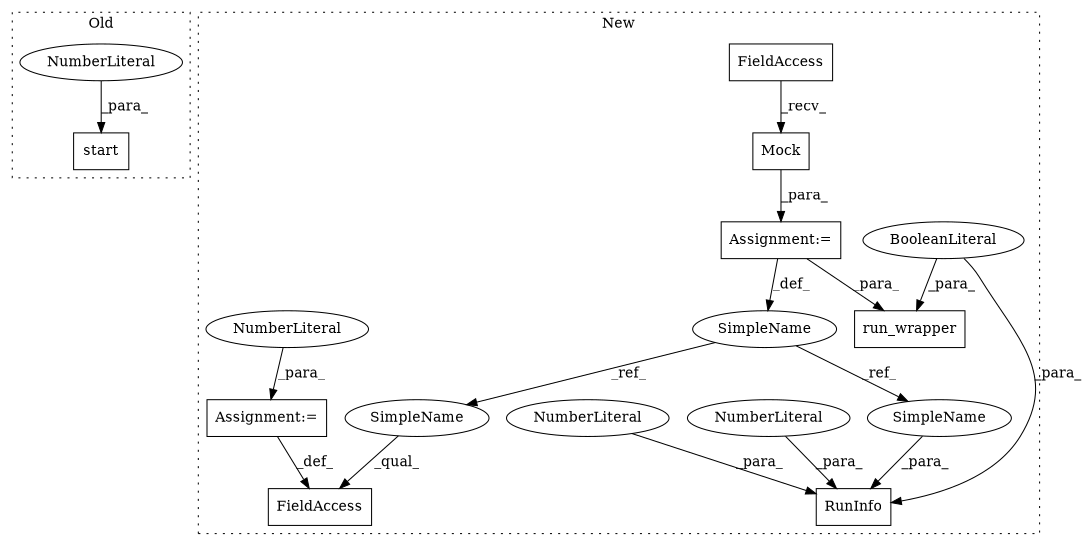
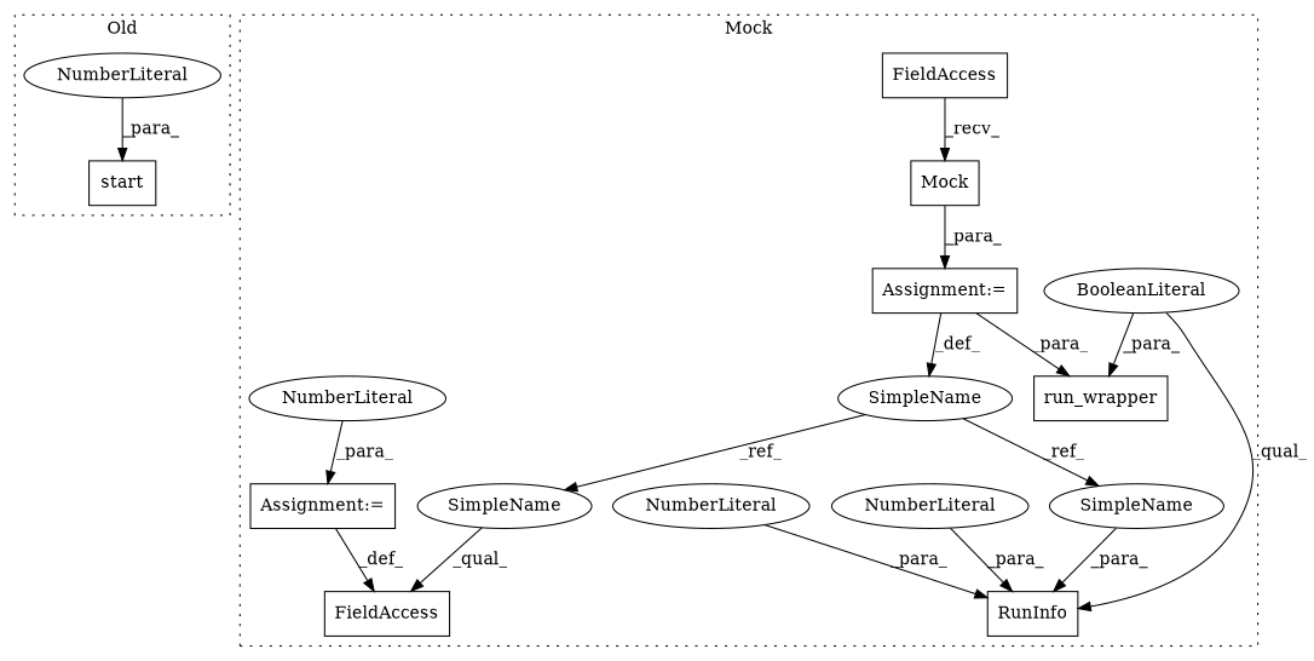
  digraph {
    node [a=32 l=6 s=8431 shape=box]
    n1 [l="6,1" label=start s="7678,7696"]
    n2 [a=34 l=2 label=NumberLiteral s=7694 shape=ellipse]
    n3 [l="8,1" label=RunInfo s="9066,9101"]
    n4 [a=34 l=2 label=NumberLiteral s=9081 shape=ellipse]
    n5 [a=34 l=1 label=NumberLiteral s=9094 shape=ellipse]
    n6 [a=42 label=SimpleName s=8398 shape=ellipse]
    n7 [a=22 l=16 label=FieldAccess]
    n8 [l="12,1" label=run_wrapper s="9054,9102"]
    n9 [a=9 l=5 label=BooleanLiteral s=9096 shape=ellipse]
    n10 [a=7 l=1 label="Assignment:=" s=8447]
    n11 [a=34 l=3 label=NumberLiteral s=8448 shape=ellipse]
    n12 [a=7 l=1 label="Assignment:=" s=8404]
    n13 [label=Mock s=8419]
    n14 [a=22 l=13 label=FieldAccess s=8405]
    n15 [a=42 label=SimpleName s=9074 shape=ellipse]
    n16 [a=42 label=SimpleName shape=ellipse]
    subgraph cluster_1 {
      label=Old
      style=dotted
      n1
      n2
    }
    subgraph cluster_2 {
-     label=New
+     label=Mock
      style=dotted
      n3
      n4
      n5
      n6
      n7
      n8
      n9
      n10
      n11
      n12
      n13
      n14
      n15
      n16
    }
    n2 -> n1 [label=_para_]
    n4 -> n3 [label=_para_]
    n5 -> n3 [label=_para_]
    n6 -> n15 [label=_ref_]
    n6 -> n16 [label=_ref_]
-   n9 -> n3 [label=_para_]
+   n9 -> n3 [label=_qual_]
    n9 -> n8 [label=_para_]
    n10 -> n7 [label=_def_]
    n11 -> n10 [label=_para_]
    n12 -> n6 [label=_def_]
    n12 -> n8 [label=_para_]
    n13 -> n12 [label=_para_]
    n14 -> n13 [label=_recv_]
    n15 -> n3 [label=_para_]
    n16 -> n7 [label=_qual_]
  }
